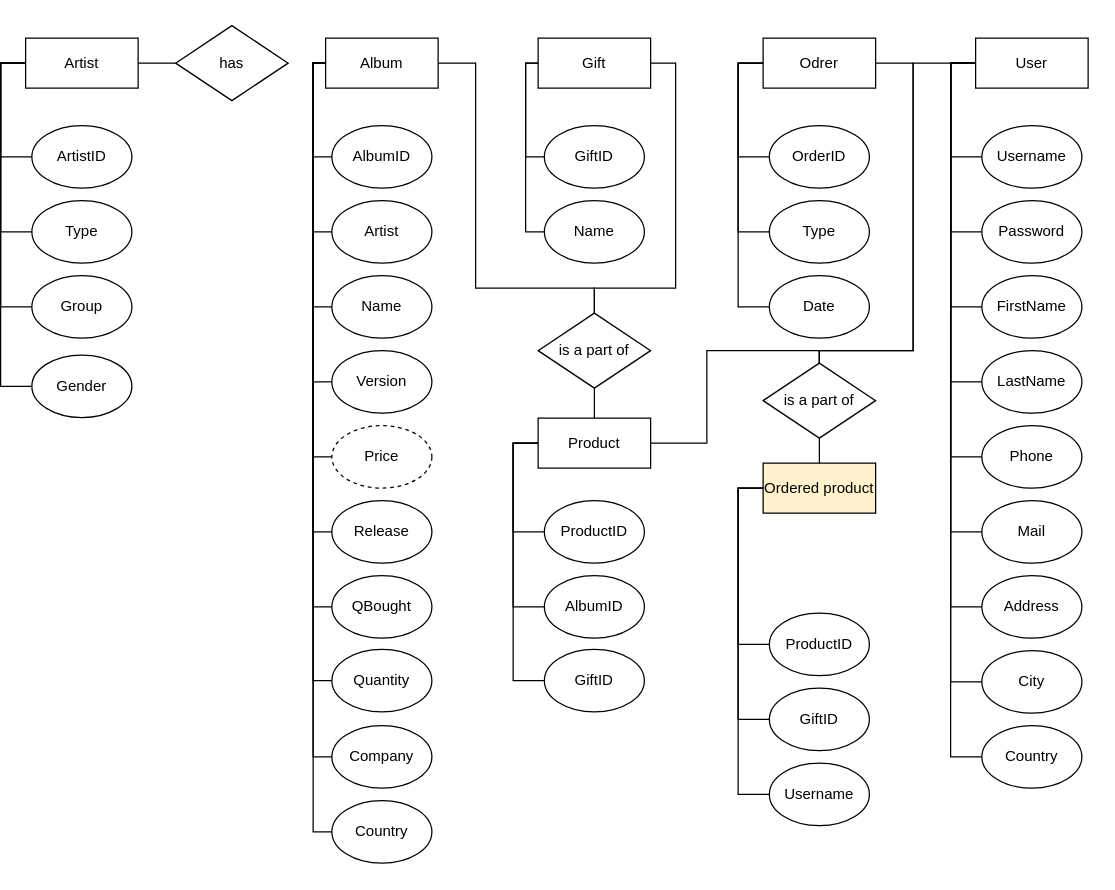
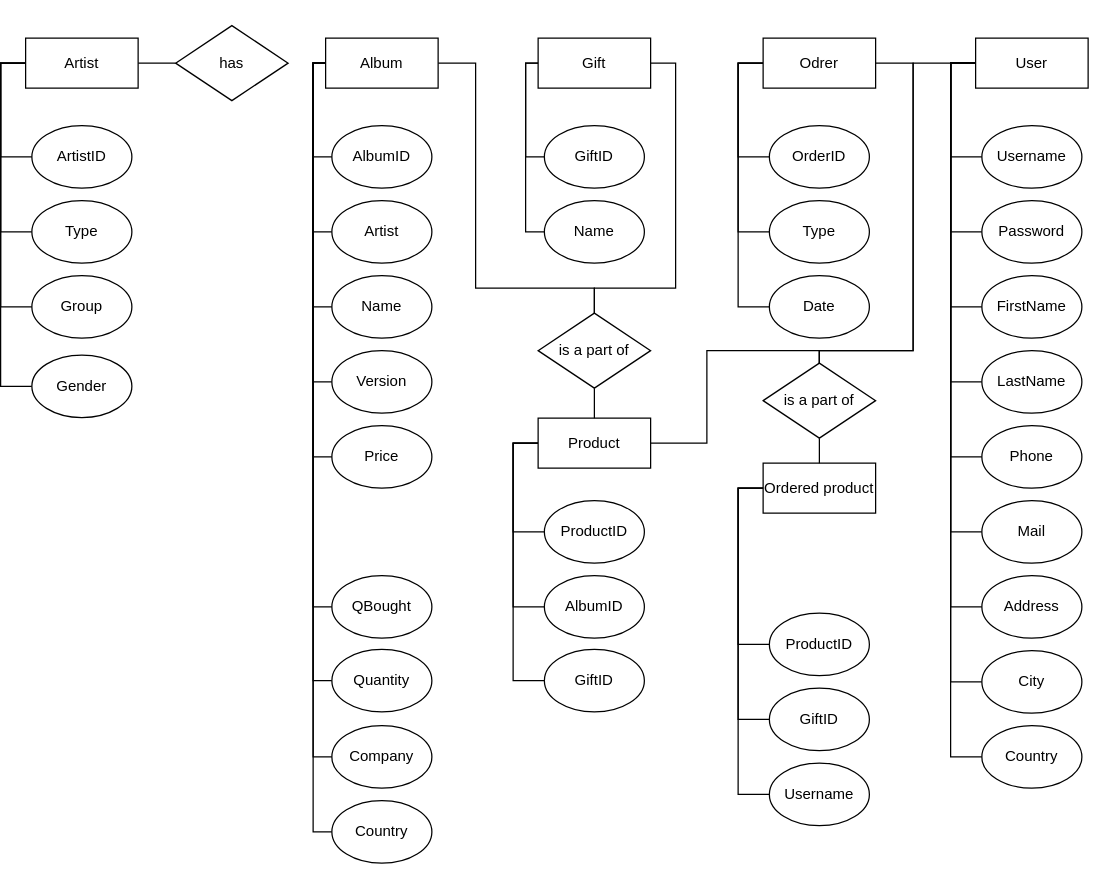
  <mxCell id="0" />
  <mxCell id="1" parent="0" />
  <mxCell id="2" style="edgeStyle=orthogonalEdgeStyle;rounded=0;orthogonalLoop=1;jettySize=auto;html=1;exitX=0;exitY=0.5;exitDx=0;exitDy=0;entryX=0;entryY=0.5;entryDx=0;entryDy=0;endArrow=none;endFill=0;" edge="1" parent="1" source="4" target="13"><mxGeometry relative="1" as="geometry"><Array as="points"><mxPoint x="250" y="50" /><mxPoint x="250" y="125" /></Array></mxGeometry></mxCell>
  <mxCell id="3" style="edgeStyle=orthogonalEdgeStyle;rounded=0;orthogonalLoop=1;jettySize=auto;html=1;entryX=0.5;entryY=0;entryDx=0;entryDy=0;endArrow=none;endFill=0;" edge="1" parent="1" source="4" target="77"><mxGeometry relative="1" as="geometry"><Array as="points"><mxPoint x="380" y="50" /><mxPoint x="380" y="230" /><mxPoint x="475" y="230" /></Array></mxGeometry></mxCell>
  <mxCell id="4" value="Album" style="rounded=0;whiteSpace=wrap;html=1;" parent="1" vertex="1"><mxGeometry x="260" y="30" width="90" height="40" as="geometry" /></mxCell>
  <mxCell id="5" style="edgeStyle=orthogonalEdgeStyle;rounded=0;orthogonalLoop=1;jettySize=auto;html=1;entryX=0.5;entryY=0;entryDx=0;entryDy=0;endArrow=none;endFill=0;" edge="1" parent="1" source="7" target="82"><mxGeometry relative="1" as="geometry"><Array as="points"><mxPoint x="730" y="50" /><mxPoint x="730" y="280" /><mxPoint x="655" y="280" /></Array></mxGeometry></mxCell>
  <mxCell id="6" style="edgeStyle=orthogonalEdgeStyle;rounded=0;orthogonalLoop=1;jettySize=auto;html=1;exitX=0;exitY=0.5;exitDx=0;exitDy=0;entryX=0;entryY=0.5;entryDx=0;entryDy=0;endArrow=none;endFill=0;" edge="1" parent="1" source="7" target="32"><mxGeometry relative="1" as="geometry" /></mxCell>
  <mxCell id="7" value="User" style="rounded=0;whiteSpace=wrap;html=1;" parent="1" vertex="1"><mxGeometry x="780" y="30" width="90" height="40" as="geometry" /></mxCell>
  <mxCell id="8" style="edgeStyle=orthogonalEdgeStyle;rounded=0;orthogonalLoop=1;jettySize=auto;html=1;exitX=0;exitY=0.5;exitDx=0;exitDy=0;entryX=0;entryY=0.5;entryDx=0;entryDy=0;endArrow=none;endFill=0;" edge="1" parent="1" source="12" target="50"><mxGeometry relative="1" as="geometry" /></mxCell>
  <mxCell id="9" style="edgeStyle=orthogonalEdgeStyle;rounded=0;orthogonalLoop=1;jettySize=auto;html=1;exitX=0;exitY=0.5;exitDx=0;exitDy=0;entryX=0;entryY=0.5;entryDx=0;entryDy=0;endArrow=none;endFill=0;" edge="1" parent="1" source="12" target="51"><mxGeometry relative="1" as="geometry" /></mxCell>
  <mxCell id="10" style="edgeStyle=orthogonalEdgeStyle;rounded=0;orthogonalLoop=1;jettySize=auto;html=1;exitX=0;exitY=0.5;exitDx=0;exitDy=0;entryX=0;entryY=0.5;entryDx=0;entryDy=0;endArrow=none;endFill=0;" edge="1" parent="1" source="12" target="49"><mxGeometry relative="1" as="geometry" /></mxCell>
  <mxCell id="11" style="edgeStyle=orthogonalEdgeStyle;rounded=0;orthogonalLoop=1;jettySize=auto;html=1;exitX=1;exitY=0.5;exitDx=0;exitDy=0;endArrow=none;endFill=0;" edge="1" parent="1" source="12" target="82"><mxGeometry relative="1" as="geometry"><Array as="points"><mxPoint x="730" y="50" /><mxPoint x="730" y="280" /><mxPoint x="655" y="280" /></Array></mxGeometry></mxCell>
  <mxCell id="12" value="Odrer" style="rounded=0;whiteSpace=wrap;html=1;" parent="1" vertex="1"><mxGeometry x="610" y="30" width="90" height="40" as="geometry" /></mxCell>
  <mxCell id="13" value="AlbumID" style="ellipse;whiteSpace=wrap;html=1;" parent="1" vertex="1"><mxGeometry x="265" y="100" width="80" height="50" as="geometry" /></mxCell>
  <mxCell id="14" style="edgeStyle=orthogonalEdgeStyle;rounded=0;orthogonalLoop=1;jettySize=auto;html=1;exitX=0;exitY=0.5;exitDx=0;exitDy=0;entryX=0;entryY=0.5;entryDx=0;entryDy=0;endArrow=none;endFill=0;" edge="1" parent="1" source="15" target="4"><mxGeometry relative="1" as="geometry"><Array as="points"><mxPoint x="250" y="305" /><mxPoint x="250" y="50" /></Array></mxGeometry></mxCell>
  <mxCell id="15" value="Version" style="ellipse;whiteSpace=wrap;html=1;" parent="1" vertex="1"><mxGeometry x="265" y="280" width="80" height="50" as="geometry" /></mxCell>
  <mxCell id="16" style="edgeStyle=orthogonalEdgeStyle;rounded=0;orthogonalLoop=1;jettySize=auto;html=1;entryX=0;entryY=0.5;entryDx=0;entryDy=0;endArrow=none;endFill=0;" edge="1" parent="1" source="17" target="4"><mxGeometry relative="1" as="geometry"><Array as="points"><mxPoint x="250" y="185" /><mxPoint x="250" y="50" /></Array></mxGeometry></mxCell>
  <mxCell id="17" value="Artist" style="ellipse;whiteSpace=wrap;html=1;" parent="1" vertex="1"><mxGeometry x="265" y="160" width="80" height="50" as="geometry" /></mxCell>
  <mxCell id="18" style="edgeStyle=orthogonalEdgeStyle;rounded=0;orthogonalLoop=1;jettySize=auto;html=1;exitX=0;exitY=0.5;exitDx=0;exitDy=0;entryX=0;entryY=0.5;entryDx=0;entryDy=0;endArrow=none;endFill=0;" edge="1" parent="1" source="19" target="4"><mxGeometry relative="1" as="geometry"><Array as="points"><mxPoint x="250" y="605" /><mxPoint x="250" y="50" /></Array></mxGeometry></mxCell>
  <mxCell id="19" value="Company" style="ellipse;whiteSpace=wrap;html=1;" parent="1" vertex="1"><mxGeometry x="265" y="580" width="80" height="50" as="geometry" /></mxCell>
  <mxCell id="20" style="edgeStyle=orthogonalEdgeStyle;rounded=0;orthogonalLoop=1;jettySize=auto;html=1;endArrow=none;endFill=0;entryX=0;entryY=0.5;entryDx=0;entryDy=0;" edge="1" parent="1" source="21" target="4"><mxGeometry relative="1" as="geometry"><mxPoint x="250" y="420" as="targetPoint" /><Array as="points"><mxPoint x="250" y="485" /><mxPoint x="250" y="50" /></Array></mxGeometry></mxCell>
  <mxCell id="21" value="QBought" style="ellipse;whiteSpace=wrap;html=1;" parent="1" vertex="1"><mxGeometry x="265" y="460" width="80" height="50" as="geometry" /></mxCell>
  <mxCell id="22" style="edgeStyle=orthogonalEdgeStyle;rounded=0;orthogonalLoop=1;jettySize=auto;html=1;exitX=0;exitY=0.5;exitDx=0;exitDy=0;entryX=0;entryY=0.5;entryDx=0;entryDy=0;endArrow=none;endFill=0;" edge="1" parent="1" source="23" target="4"><mxGeometry relative="1" as="geometry"><Array as="points"><mxPoint x="250" y="665" /><mxPoint x="250" y="50" /></Array></mxGeometry></mxCell>
  <mxCell id="23" value="Country" style="ellipse;whiteSpace=wrap;html=1;" parent="1" vertex="1"><mxGeometry x="265" y="640" width="80" height="50" as="geometry" /></mxCell>
  <mxCell id="24" style="edgeStyle=orthogonalEdgeStyle;rounded=0;orthogonalLoop=1;jettySize=auto;html=1;exitX=0;exitY=0.5;exitDx=0;exitDy=0;entryX=0;entryY=0.5;entryDx=0;entryDy=0;endArrow=none;endFill=0;" edge="1" parent="1" source="25" target="4"><mxGeometry relative="1" as="geometry"><Array as="points"><mxPoint x="250" y="544" /><mxPoint x="250" y="50" /></Array></mxGeometry></mxCell>
  <mxCell id="25" value="Quantity" style="ellipse;whiteSpace=wrap;html=1;" parent="1" vertex="1"><mxGeometry x="265" y="519" width="80" height="50" as="geometry" /></mxCell>
  <mxCell id="26" style="edgeStyle=orthogonalEdgeStyle;rounded=0;orthogonalLoop=1;jettySize=auto;html=1;exitX=0;exitY=0.5;exitDx=0;exitDy=0;entryX=0;entryY=0.5;entryDx=0;entryDy=0;endArrow=none;endFill=0;" edge="1" parent="1" source="27" target="4"><mxGeometry relative="1" as="geometry"><Array as="points"><mxPoint x="250" y="245" /><mxPoint x="250" y="50" /></Array></mxGeometry></mxCell>
  <mxCell id="27" value="Name" style="ellipse;whiteSpace=wrap;html=1;" parent="1" vertex="1"><mxGeometry x="265" y="220" width="80" height="50" as="geometry" /></mxCell>
  <mxCell id="28" style="edgeStyle=orthogonalEdgeStyle;rounded=0;orthogonalLoop=1;jettySize=auto;html=1;exitX=0;exitY=0.5;exitDx=0;exitDy=0;entryX=0;entryY=0.5;entryDx=0;entryDy=0;endArrow=none;endFill=0;" edge="1" parent="1" source="29" target="4"><mxGeometry relative="1" as="geometry"><Array as="points"><mxPoint x="250" y="365" /><mxPoint x="250" y="50" /></Array></mxGeometry></mxCell>
- <mxCell id="29" value="Price" style="ellipse;whiteSpace=wrap;html=1;dashed=1;" parent="1" vertex="1"><mxGeometry x="265" y="340" width="80" height="50" as="geometry" /></mxCell>
- <mxCell id="30" style="edgeStyle=orthogonalEdgeStyle;rounded=0;orthogonalLoop=1;jettySize=auto;html=1;entryX=0;entryY=0.5;entryDx=0;entryDy=0;endArrow=none;endFill=0;" edge="1" parent="1" source="31" target="4"><mxGeometry relative="1" as="geometry"><Array as="points"><mxPoint x="250" y="425" /><mxPoint x="250" y="50" /></Array></mxGeometry></mxCell>
- <mxCell id="31" value="Release" style="ellipse;whiteSpace=wrap;html=1;" parent="1" vertex="1"><mxGeometry x="265" y="400" width="80" height="50" as="geometry" /></mxCell>
+ <mxCell id="29" value="Price" style="ellipse;whiteSpace=wrap;html=1;" parent="1" vertex="1"><mxGeometry x="265" y="340" width="80" height="50" as="geometry" /></mxCell>
  <mxCell id="32" value="Username" style="ellipse;whiteSpace=wrap;html=1;" parent="1" vertex="1"><mxGeometry x="785" y="100" width="80" height="50" as="geometry" /></mxCell>
  <mxCell id="33" style="edgeStyle=orthogonalEdgeStyle;rounded=0;orthogonalLoop=1;jettySize=auto;html=1;exitX=0;exitY=0.5;exitDx=0;exitDy=0;entryX=0;entryY=0.5;entryDx=0;entryDy=0;endArrow=none;endFill=0;" edge="1" parent="1" source="34" target="7"><mxGeometry relative="1" as="geometry" /></mxCell>
  <mxCell id="34" value="Phone" style="ellipse;whiteSpace=wrap;html=1;" parent="1" vertex="1"><mxGeometry x="785" y="340" width="80" height="50" as="geometry" /></mxCell>
  <mxCell id="35" style="edgeStyle=orthogonalEdgeStyle;rounded=0;orthogonalLoop=1;jettySize=auto;html=1;exitX=0;exitY=0.5;exitDx=0;exitDy=0;entryX=0;entryY=0.5;entryDx=0;entryDy=0;endArrow=none;endFill=0;" edge="1" parent="1" source="36" target="7"><mxGeometry relative="1" as="geometry" /></mxCell>
  <mxCell id="36" value="Mail" style="ellipse;whiteSpace=wrap;html=1;" parent="1" vertex="1"><mxGeometry x="785" y="400" width="80" height="50" as="geometry" /></mxCell>
  <mxCell id="37" style="edgeStyle=orthogonalEdgeStyle;rounded=0;orthogonalLoop=1;jettySize=auto;html=1;exitX=0;exitY=0.5;exitDx=0;exitDy=0;entryX=0;entryY=0.5;entryDx=0;entryDy=0;endArrow=none;endFill=0;" edge="1" parent="1" source="38" target="7"><mxGeometry relative="1" as="geometry" /></mxCell>
  <mxCell id="38" value="FirstName" style="ellipse;whiteSpace=wrap;html=1;" parent="1" vertex="1"><mxGeometry x="785" y="220" width="80" height="50" as="geometry" /></mxCell>
  <mxCell id="39" style="edgeStyle=orthogonalEdgeStyle;rounded=0;orthogonalLoop=1;jettySize=auto;html=1;exitX=0;exitY=0.5;exitDx=0;exitDy=0;entryX=0;entryY=0.5;entryDx=0;entryDy=0;endArrow=none;endFill=0;" edge="1" parent="1" source="40" target="7"><mxGeometry relative="1" as="geometry" /></mxCell>
  <mxCell id="40" value="City" style="ellipse;whiteSpace=wrap;html=1;" parent="1" vertex="1"><mxGeometry x="785" y="520" width="80" height="50" as="geometry" /></mxCell>
  <mxCell id="41" style="edgeStyle=orthogonalEdgeStyle;rounded=0;orthogonalLoop=1;jettySize=auto;html=1;exitX=0;exitY=0.5;exitDx=0;exitDy=0;entryX=0;entryY=0.5;entryDx=0;entryDy=0;endArrow=none;endFill=0;" edge="1" parent="1" source="42" target="7"><mxGeometry relative="1" as="geometry" /></mxCell>
  <mxCell id="42" value="Country" style="ellipse;whiteSpace=wrap;html=1;" parent="1" vertex="1"><mxGeometry x="785" y="580" width="80" height="50" as="geometry" /></mxCell>
  <mxCell id="43" style="edgeStyle=orthogonalEdgeStyle;rounded=0;orthogonalLoop=1;jettySize=auto;html=1;exitX=0;exitY=0.5;exitDx=0;exitDy=0;entryX=0;entryY=0.5;entryDx=0;entryDy=0;endArrow=none;endFill=0;" edge="1" parent="1" source="44" target="7"><mxGeometry relative="1" as="geometry" /></mxCell>
  <mxCell id="44" value="Address" style="ellipse;whiteSpace=wrap;html=1;" parent="1" vertex="1"><mxGeometry x="785" y="460" width="80" height="50" as="geometry" /></mxCell>
  <mxCell id="45" style="edgeStyle=orthogonalEdgeStyle;rounded=0;orthogonalLoop=1;jettySize=auto;html=1;exitX=0;exitY=0.5;exitDx=0;exitDy=0;entryX=0;entryY=0.5;entryDx=0;entryDy=0;endArrow=none;endFill=0;" edge="1" parent="1" source="46" target="7"><mxGeometry relative="1" as="geometry" /></mxCell>
  <mxCell id="46" value="Password" style="ellipse;whiteSpace=wrap;html=1;" parent="1" vertex="1"><mxGeometry x="785" y="160" width="80" height="50" as="geometry" /></mxCell>
  <mxCell id="47" style="edgeStyle=orthogonalEdgeStyle;rounded=0;orthogonalLoop=1;jettySize=auto;html=1;exitX=0;exitY=0.5;exitDx=0;exitDy=0;entryX=0;entryY=0.5;entryDx=0;entryDy=0;endArrow=none;endFill=0;" edge="1" parent="1" source="48" target="7"><mxGeometry relative="1" as="geometry" /></mxCell>
  <mxCell id="48" value="LastName" style="ellipse;whiteSpace=wrap;html=1;" parent="1" vertex="1"><mxGeometry x="785" y="280" width="80" height="50" as="geometry" /></mxCell>
  <mxCell id="49" value="OrderID" style="ellipse;whiteSpace=wrap;html=1;" parent="1" vertex="1"><mxGeometry x="615" y="100" width="80" height="50" as="geometry" /></mxCell>
  <mxCell id="50" value="Date" style="ellipse;whiteSpace=wrap;html=1;" parent="1" vertex="1"><mxGeometry x="615" y="220" width="80" height="50" as="geometry" /></mxCell>
  <mxCell id="51" value="Type" style="ellipse;whiteSpace=wrap;html=1;" parent="1" vertex="1"><mxGeometry x="615" y="160" width="80" height="50" as="geometry" /></mxCell>
  <mxCell id="52" style="edgeStyle=orthogonalEdgeStyle;rounded=0;orthogonalLoop=1;jettySize=auto;html=1;exitX=0;exitY=0.5;exitDx=0;exitDy=0;entryX=0;entryY=0.5;entryDx=0;entryDy=0;endArrow=none;endFill=0;" edge="1" parent="1" source="54" target="55"><mxGeometry relative="1" as="geometry" /></mxCell>
  <mxCell id="53" style="edgeStyle=orthogonalEdgeStyle;rounded=0;orthogonalLoop=1;jettySize=auto;html=1;exitX=1;exitY=0.5;exitDx=0;exitDy=0;entryX=0;entryY=0.5;entryDx=0;entryDy=0;endArrow=none;endFill=0;" edge="1" parent="1" source="54" target="73"><mxGeometry relative="1" as="geometry" /></mxCell>
  <mxCell id="54" value="Artist" style="rounded=0;whiteSpace=wrap;html=1;" parent="1" vertex="1"><mxGeometry x="20" y="30" width="90" height="40" as="geometry" /></mxCell>
  <mxCell id="55" value="ArtistID" style="ellipse;whiteSpace=wrap;html=1;" parent="1" vertex="1"><mxGeometry x="25" y="100" width="80" height="50" as="geometry" /></mxCell>
  <mxCell id="56" style="edgeStyle=orthogonalEdgeStyle;rounded=0;orthogonalLoop=1;jettySize=auto;html=1;exitX=0;exitY=0.5;exitDx=0;exitDy=0;entryX=0;entryY=0.5;entryDx=0;entryDy=0;endArrow=none;endFill=0;" edge="1" parent="1" source="57" target="54"><mxGeometry relative="1" as="geometry" /></mxCell>
  <mxCell id="57" value="Gender" style="ellipse;whiteSpace=wrap;html=1;" parent="1" vertex="1"><mxGeometry x="25" y="283.5" width="80" height="50" as="geometry" /></mxCell>
  <mxCell id="58" style="edgeStyle=orthogonalEdgeStyle;rounded=0;orthogonalLoop=1;jettySize=auto;html=1;exitX=0;exitY=0.5;exitDx=0;exitDy=0;entryX=0;entryY=0.5;entryDx=0;entryDy=0;endArrow=none;endFill=0;" edge="1" parent="1" source="59" target="54"><mxGeometry relative="1" as="geometry" /></mxCell>
  <mxCell id="59" value="Type" style="ellipse;whiteSpace=wrap;html=1;" parent="1" vertex="1"><mxGeometry x="25" y="160" width="80" height="50" as="geometry" /></mxCell>
  <mxCell id="60" style="edgeStyle=orthogonalEdgeStyle;rounded=0;orthogonalLoop=1;jettySize=auto;html=1;exitX=0;exitY=0.5;exitDx=0;exitDy=0;entryX=0;entryY=0.5;entryDx=0;entryDy=0;endArrow=none;endFill=0;" edge="1" parent="1" source="61" target="54"><mxGeometry relative="1" as="geometry" /></mxCell>
  <mxCell id="61" value="Group" style="ellipse;whiteSpace=wrap;html=1;" parent="1" vertex="1"><mxGeometry x="25" y="220" width="80" height="50" as="geometry" /></mxCell>
  <mxCell id="62" style="edgeStyle=orthogonalEdgeStyle;rounded=0;orthogonalLoop=1;jettySize=auto;html=1;entryX=0;entryY=0.5;entryDx=0;entryDy=0;endArrow=none;endFill=0;" edge="1" parent="1" source="64" target="65"><mxGeometry relative="1" as="geometry"><Array as="points"><mxPoint x="420" y="50" /><mxPoint x="420" y="125" /></Array></mxGeometry></mxCell>
  <mxCell id="63" style="edgeStyle=orthogonalEdgeStyle;rounded=0;orthogonalLoop=1;jettySize=auto;html=1;entryX=0.5;entryY=0;entryDx=0;entryDy=0;endArrow=none;endFill=0;" edge="1" parent="1" source="64" target="77"><mxGeometry relative="1" as="geometry"><Array as="points"><mxPoint x="540" y="50" /><mxPoint x="540" y="230" /><mxPoint x="475" y="230" /></Array></mxGeometry></mxCell>
  <mxCell id="64" value="Gift" style="rounded=0;whiteSpace=wrap;html=1;" parent="1" vertex="1"><mxGeometry x="430" y="30" width="90" height="40" as="geometry" /></mxCell>
  <mxCell id="65" value="GiftID" style="ellipse;whiteSpace=wrap;html=1;" parent="1" vertex="1"><mxGeometry x="435" y="100" width="80" height="50" as="geometry" /></mxCell>
  <mxCell id="66" style="edgeStyle=orthogonalEdgeStyle;rounded=0;orthogonalLoop=1;jettySize=auto;html=1;exitX=0;exitY=0.5;exitDx=0;exitDy=0;entryX=0;entryY=0.5;entryDx=0;entryDy=0;endArrow=none;endFill=0;" edge="1" parent="1" source="67" target="64"><mxGeometry relative="1" as="geometry"><Array as="points"><mxPoint x="420" y="185" /><mxPoint x="420" y="50" /></Array></mxGeometry></mxCell>
  <mxCell id="67" value="Name" style="ellipse;whiteSpace=wrap;html=1;" parent="1" vertex="1"><mxGeometry x="435" y="160" width="80" height="50" as="geometry" /></mxCell>
  <mxCell id="68" style="edgeStyle=orthogonalEdgeStyle;rounded=0;orthogonalLoop=1;jettySize=auto;html=1;exitX=0;exitY=0.5;exitDx=0;exitDy=0;entryX=0;entryY=0.5;entryDx=0;entryDy=0;endArrow=none;endFill=0;" edge="1" parent="1" source="72" target="78"><mxGeometry relative="1" as="geometry" /></mxCell>
  <mxCell id="69" style="edgeStyle=orthogonalEdgeStyle;rounded=0;orthogonalLoop=1;jettySize=auto;html=1;exitX=0;exitY=0.5;exitDx=0;exitDy=0;entryX=0;entryY=0.5;entryDx=0;entryDy=0;endArrow=none;endFill=0;" edge="1" parent="1" source="72" target="79"><mxGeometry relative="1" as="geometry" /></mxCell>
  <mxCell id="70" style="edgeStyle=orthogonalEdgeStyle;rounded=0;orthogonalLoop=1;jettySize=auto;html=1;exitX=0;exitY=0.5;exitDx=0;exitDy=0;entryX=0;entryY=0.5;entryDx=0;entryDy=0;endArrow=none;endFill=0;" edge="1" parent="1" source="72" target="80"><mxGeometry relative="1" as="geometry" /></mxCell>
  <mxCell id="71" style="edgeStyle=orthogonalEdgeStyle;rounded=0;orthogonalLoop=1;jettySize=auto;html=1;exitX=1;exitY=0.5;exitDx=0;exitDy=0;entryX=0.5;entryY=0;entryDx=0;entryDy=0;endArrow=none;endFill=0;" edge="1" parent="1" source="72" target="82"><mxGeometry relative="1" as="geometry"><Array as="points"><mxPoint x="565" y="354" /><mxPoint x="565" y="280" /><mxPoint x="655" y="280" /></Array></mxGeometry></mxCell>
  <mxCell id="72" value="Product" style="rounded=0;whiteSpace=wrap;html=1;" vertex="1" parent="1"><mxGeometry x="430" y="334" width="90" height="40" as="geometry" /></mxCell>
  <mxCell id="73" value="has" style="rhombus;whiteSpace=wrap;html=1;rounded=0;" vertex="1" parent="1"><mxGeometry x="140" y="20" width="90" height="60" as="geometry" /></mxCell>
  <mxCell id="74" style="edgeStyle=orthogonalEdgeStyle;rounded=0;orthogonalLoop=1;jettySize=auto;html=1;exitX=0;exitY=0.5;exitDx=0;exitDy=0;entryX=0;entryY=0.5;entryDx=0;entryDy=0;endArrow=none;endFill=0;" edge="1" parent="1" source="75" target="87"><mxGeometry relative="1" as="geometry" /></mxCell>
- <mxCell id="75" value="Ordered product" style="rounded=0;whiteSpace=wrap;html=1;fillColor=#fff2cc;" vertex="1" parent="1"><mxGeometry x="610" y="370" width="90" height="40" as="geometry" /></mxCell>
+ <mxCell id="75" value="Ordered product" style="rounded=0;whiteSpace=wrap;html=1;" vertex="1" parent="1"><mxGeometry x="610" y="370" width="90" height="40" as="geometry" /></mxCell>
  <mxCell id="76" style="edgeStyle=orthogonalEdgeStyle;rounded=0;orthogonalLoop=1;jettySize=auto;html=1;exitX=0.5;exitY=1;exitDx=0;exitDy=0;endArrow=none;endFill=0;" edge="1" parent="1" source="77" target="72"><mxGeometry relative="1" as="geometry" /></mxCell>
  <mxCell id="77" value="is a part of" style="rhombus;whiteSpace=wrap;html=1;rounded=0;" vertex="1" parent="1"><mxGeometry x="430" y="250" width="90" height="60" as="geometry" /></mxCell>
  <mxCell id="78" value="ProductID" style="ellipse;whiteSpace=wrap;html=1;" vertex="1" parent="1"><mxGeometry x="435" y="400" width="80" height="50" as="geometry" /></mxCell>
  <mxCell id="79" value="AlbumID" style="ellipse;whiteSpace=wrap;html=1;" vertex="1" parent="1"><mxGeometry x="435" y="460" width="80" height="50" as="geometry" /></mxCell>
  <mxCell id="80" value="GiftID" style="ellipse;whiteSpace=wrap;html=1;" vertex="1" parent="1"><mxGeometry x="435" y="519" width="80" height="50" as="geometry" /></mxCell>
  <mxCell id="81" style="edgeStyle=orthogonalEdgeStyle;rounded=0;orthogonalLoop=1;jettySize=auto;html=1;exitX=0.5;exitY=1;exitDx=0;exitDy=0;entryX=0.5;entryY=0;entryDx=0;entryDy=0;endArrow=none;endFill=0;" edge="1" parent="1" source="82" target="75"><mxGeometry relative="1" as="geometry" /></mxCell>
  <mxCell id="82" value="is a part of" style="rhombus;whiteSpace=wrap;html=1;rounded=0;" vertex="1" parent="1"><mxGeometry x="610" y="290" width="90" height="60" as="geometry" /></mxCell>
  <mxCell id="83" style="edgeStyle=orthogonalEdgeStyle;rounded=0;orthogonalLoop=1;jettySize=auto;html=1;exitX=0;exitY=0.5;exitDx=0;exitDy=0;entryX=0;entryY=0.5;entryDx=0;entryDy=0;endArrow=none;endFill=0;" edge="1" parent="1" source="84" target="75"><mxGeometry relative="1" as="geometry" /></mxCell>
  <mxCell id="84" value="ProductID" style="ellipse;whiteSpace=wrap;html=1;" vertex="1" parent="1"><mxGeometry x="615" y="490" width="80" height="50" as="geometry" /></mxCell>
  <mxCell id="85" style="edgeStyle=orthogonalEdgeStyle;rounded=0;orthogonalLoop=1;jettySize=auto;html=1;exitX=0;exitY=0.5;exitDx=0;exitDy=0;entryX=0;entryY=0.5;entryDx=0;entryDy=0;endArrow=none;endFill=0;" edge="1" parent="1" source="86" target="75"><mxGeometry relative="1" as="geometry" /></mxCell>
  <mxCell id="86" value="GiftID" style="ellipse;whiteSpace=wrap;html=1;" vertex="1" parent="1"><mxGeometry x="615" y="550" width="80" height="50" as="geometry" /></mxCell>
  <mxCell id="87" value="Username" style="ellipse;whiteSpace=wrap;html=1;" vertex="1" parent="1"><mxGeometry x="615" y="610" width="80" height="50" as="geometry" /></mxCell>
